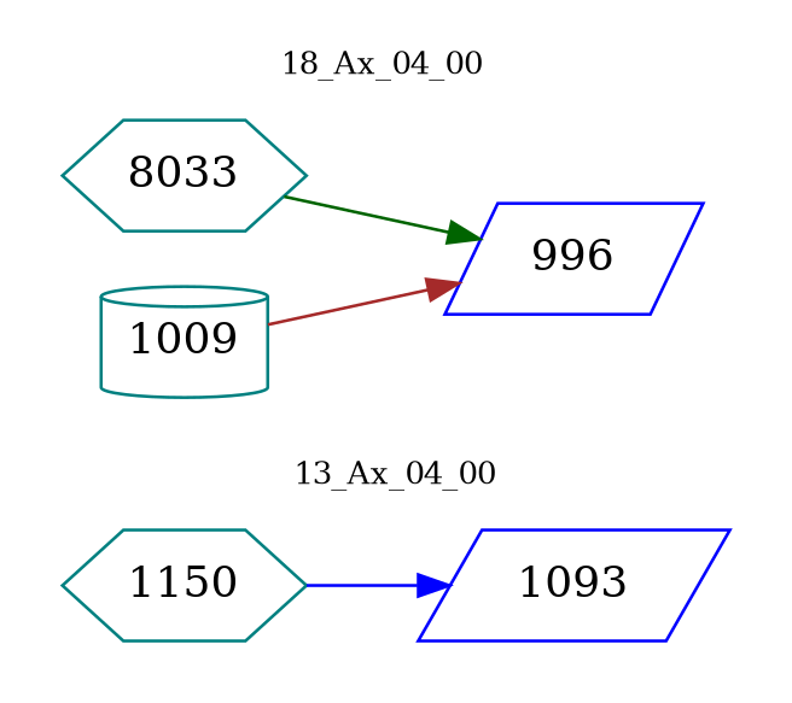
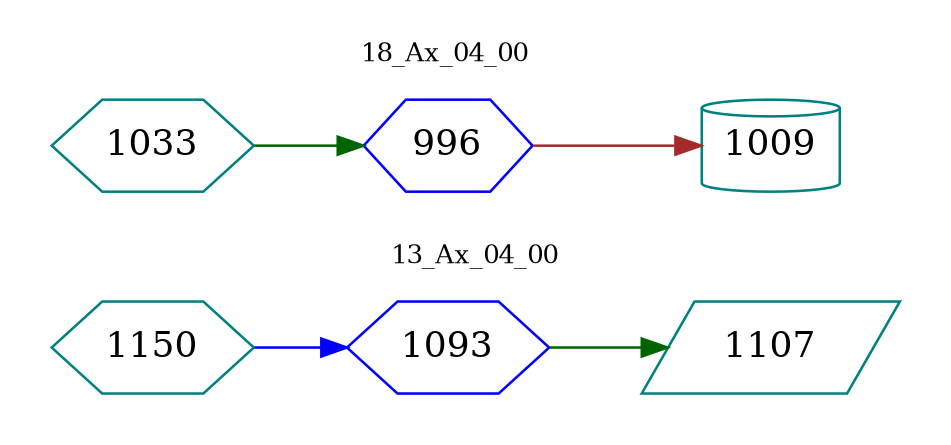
  digraph {
    rankdir=LR
    node [color=teal shape=hexagon]
    edge [color=darkgreen]
-   n1 [color=blue label=1093 shape=parallelogram]
+   n1 [color=blue label=1093]
+   n2 [label=1107 shape=parallelogram]
    n3 [label=1150]
-   n4 [color=blue label=996 shape=parallelogram]
-   n5 [label=8033]
+   n4 [color=blue label=996]
+   n5 [label=1033]
    n6 [label=1009 shape=cylinder]
    subgraph cluster_1 {
      color=white
      fontsize=10
      label="13_Ax_04_00"
      n1
+     n2
      n3
    }
    subgraph cluster_2 {
      color=white
      fontsize=10
      label="18_Ax_04_00"
      n4
      n5
      n6
    }
+   n1 -> n2
    n3 -> n1 [color=blue]
-   n6 -> n4 [color=brown]
+   n4 -> n6 [color=brown]
    n5 -> n4
  }
